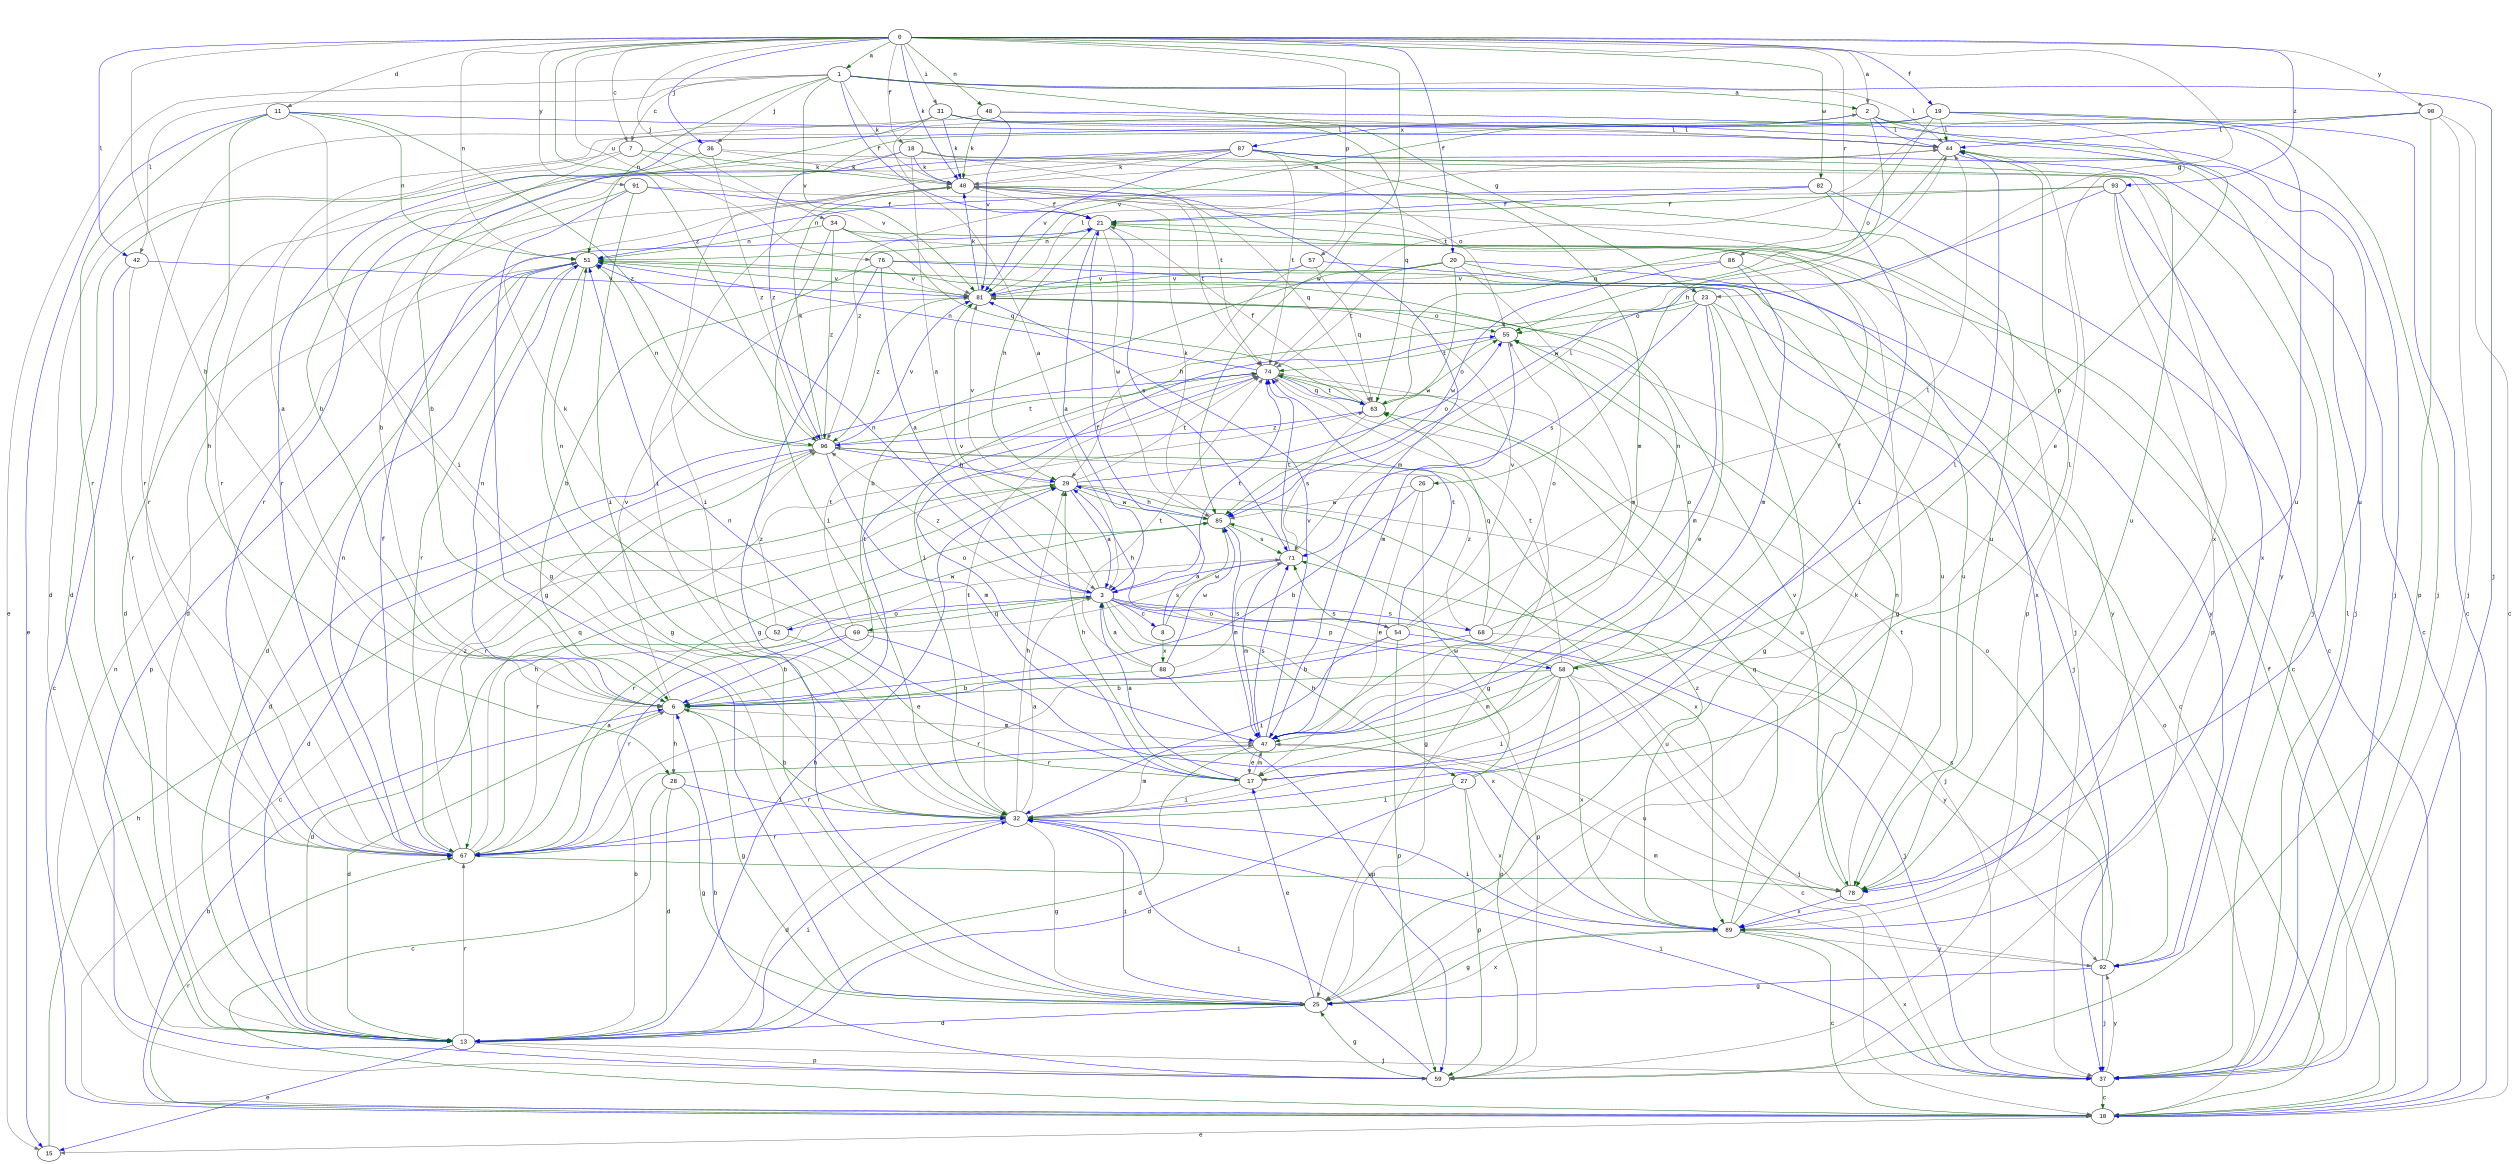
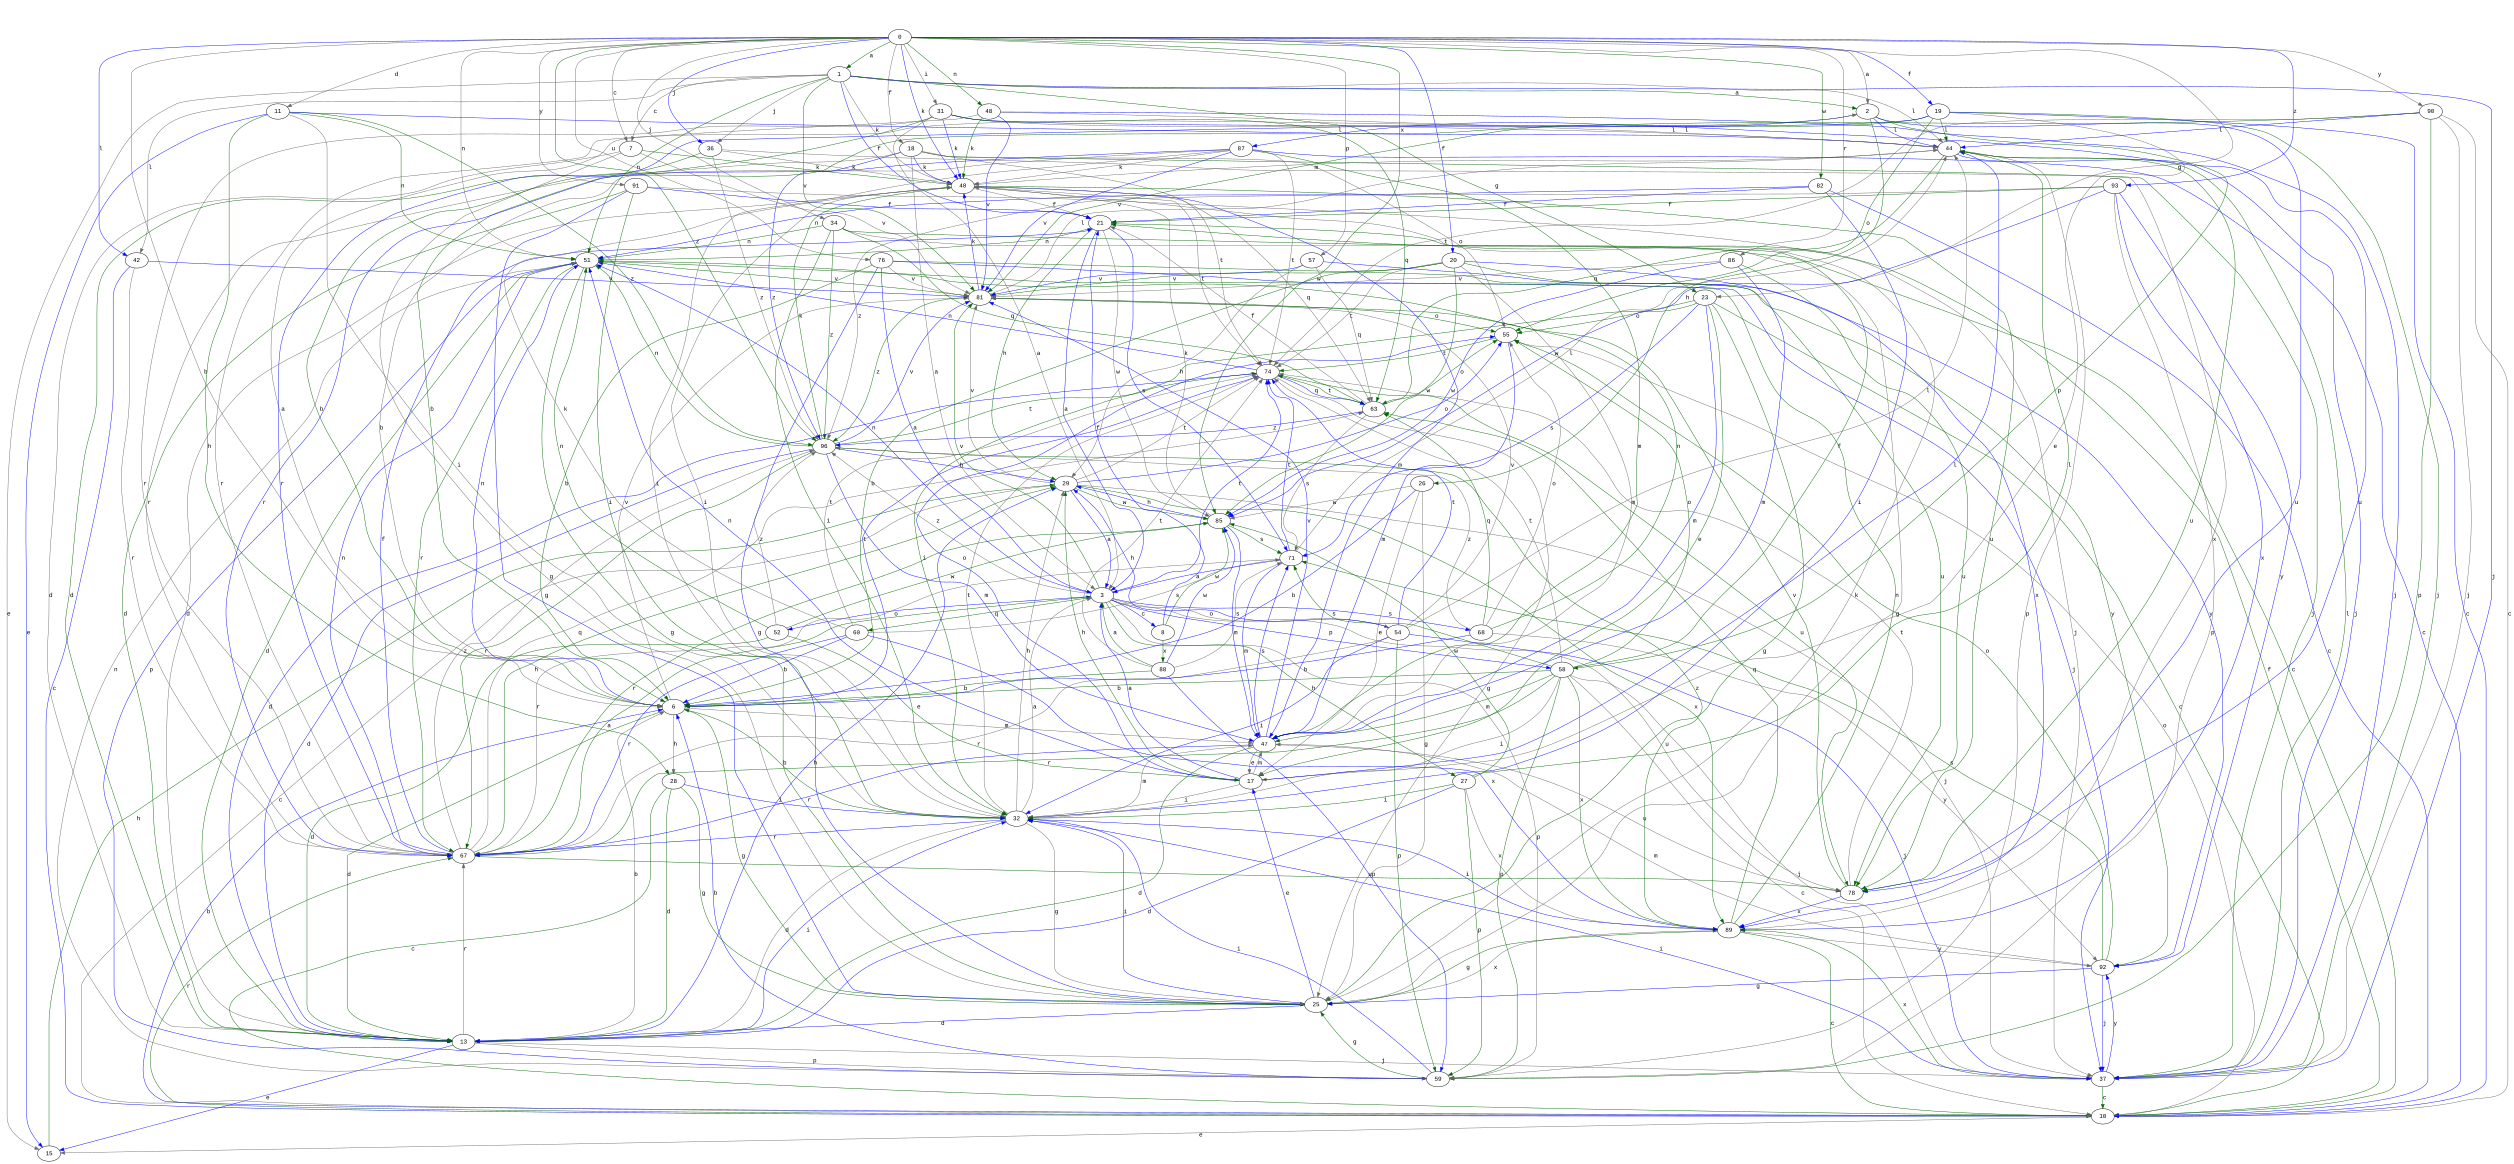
  strict digraph {
    fontname="Liberation Mono"
    node [fontname="Liberation Mono"]
    edge [color=gray40 fontname="Liberation Mono"]
    0
    1
    2
    6
    7
    11
    18
    19
    20
    23
    31
    34
    36
    40
    42
    48
    51
    57
    n19 [label=86]
    76
    82
    85
    90
    91
    93
    96
    n27 [label=15]
    21
    37
    44
    81
    26
    58
    78
    87
    74
    13
    25
    28
    47
    67
    32
    3
    55
    10
    17
    89
    71
    63
    59
    29
    92
    8
    27
    52
    54
    60
    68
    88
    0 -> 1 [color=darkgreen label=a]
    0 -> 2 [label=a]
    0 -> 6 [label=b]
    0 -> 7 [label=c]
    0 -> 11 [label=d]
    0 -> 18 [label=f]
    0 -> 19 [color=blue label=f]
    0 -> 20 [color=blue label=f]
    0 -> 23 [label=g]
    0 -> 31 [label=i]
    0 -> 34 [label=j]
    0 -> 36 [color=blue label=j]
    0 -> 40 [color=blue label=k]
    0 -> 42 [color=blue label=l]
    0 -> 48 [color=darkgreen label=n]
    0 -> 51 [label=n]
    0 -> 57 [label=p]
    0 -> n19 [label=r]
    0 -> 76 [label=u]
    0 -> 82 [color=darkgreen label=w]
    0 -> 85 [color=darkgreen label=w]
    0 -> 90 [label=y]
    0 -> 91 [label=y]
    0 -> 93 [color=blue label=z]
    0 -> 96 [color=darkgreen label=z]
    1 -> 2 [color=darkgreen label=a]
    1 -> 7 [label=c]
    1 -> 23 [color=darkgreen label=g]
    1 -> 36 [label=j]
    1 -> 40 [label=k]
    1 -> 42 [label=l]
    1 -> 51 [color=darkgreen label=n]
    1 -> n27 [label=e]
    1 -> 21 [color=blue label=f]
    1 -> 37 [color=blue label=j]
    1 -> 44 [label=l]
    1 -> 81 [color=darkgreen label=v]
    2 -> 44 [color=blue label=l]
    2 -> 26 [color=darkgreen label=h]
    2 -> 58 [color=darkgreen label=p]
    2 -> 78 [color=blue label=u]
    2 -> 87 [color=blue label=x]
    6 -> 2 [label=a]
    6 -> 51 [color=blue label=n]
    6 -> 81 [label=v]
    6 -> 74 [color=blue label=t]
    6 -> 13 [color=darkgreen label=d]
    6 -> 25 [color=darkgreen label=g]
    6 -> 28 [label=h]
    6 -> 47 [label=m]
    7 -> 40 [color=darkgreen label=k]
    7 -> 81 [label=v]
    7 -> 13 [label=d]
    7 -> 25 [label=g]
    11 -> 51 [color=darkgreen label=n]
    11 -> 96 [color=darkgreen label=z]
    11 -> n27 [color=blue label=e]
    11 -> 44 [color=blue label=l]
    11 -> 28 [color=darkgreen label=h]
-   11 -> 67 [color=darkgreen label=r]
    11 -> 32 [label=i]
    18 -> 40 [color=blue label=k]
    18 -> 96 [color=blue label=z]
    18 -> 37 [color=darkgreen label=j]
    18 -> 74 [label=t]
    18 -> 67 [label=r]
    18 -> 3 [label=a]
    18 -> 55 [label=o]
    19 -> 37 [color=darkgreen label=j]
    19 -> 44 [color=darkgreen label=l]
    19 -> 81 [color=darkgreen label=v]
    19 -> 67 [color=blue label=r]
    19 -> 55 [color=darkgreen label=o]
    19 -> 10 [color=blue label=c]
    19 -> 17 [label=e]
    20 -> 6 [color=darkgreen label=b]
    20 -> 85 [color=darkgreen label=w]
    20 -> 81 [color=darkgreen label=v]
    20 -> 78 [color=darkgreen label=u]
    20 -> 74 [label=t]
    20 -> 47 [label=m]
    20 -> 89 [color=blue label=x]
    23 -> 25 [color=darkgreen label=g]
    23 -> 47 [color=blue label=m]
    23 -> 32 [color=darkgreen label=i]
    23 -> 55 [color=darkgreen label=o]
    23 -> 10 [color=darkgreen label=c]
    23 -> 17 [color=darkgreen label=e]
    23 -> 71 [color=blue label=s]
    31 -> 6 [color=darkgreen label=b]
    31 -> 40 [color=blue label=k]
    31 -> 44 [label=l]
    31 -> 78 [color=blue label=u]
    31 -> 67 [label=r]
    31 -> 3 [label=a]
    31 -> 63 [color=darkgreen label=q]
    34 -> 51 [color=darkgreen label=n]
    34 -> 96 [color=darkgreen label=z]
    34 -> 25 [label=g]
    34 -> 32 [color=darkgreen label=i]
    34 -> 10 [color=darkgreen label=c]
    34 -> 63 [color=darkgreen label=q]
    36 -> 40 [label=k]
    36 -> 96 [label=z]
    36 -> 13 [color=darkgreen label=d]
    36 -> 89 [label=x]
    40 -> 21 [label=f]
    40 -> 78 [color=darkgreen label=u]
    40 -> 74 [label=t]
    40 -> 13 [label=d]
    40 -> 47 [color=blue label=m]
    40 -> 32 [label=i]
    40 -> 63 [label=q]
    42 -> 81 [color=blue label=v]
    42 -> 67 [label=r]
    42 -> 10 [color=blue label=c]
    48 -> 40 [color=darkgreen label=k]
    48 -> 37 [color=blue label=j]
    48 -> 44 [label=l]
    48 -> 81 [color=blue label=v]
    48 -> 67 [label=r]
    51 -> 81 [color=darkgreen label=v]
    51 -> 13 [color=darkgreen label=d]
    51 -> 25 [color=darkgreen label=g]
    51 -> 67 [color=darkgreen label=r]
    51 -> 59 [color=blue label=p]
    57 -> 81 [color=blue label=v]
    57 -> 63 [label=q]
    57 -> 29 [label=h]
    57 -> 92 [color=blue label=y]
    n19 -> 85 [color=blue label=w]
    n19 -> 81 [label=v]
    n19 -> 78 [color=darkgreen label=u]
    n19 -> 47 [color=blue label=m]
    76 -> 6 [color=darkgreen label=b]
    76 -> 37 [color=blue label=j]
    76 -> 81 [label=v]
    76 -> 25 [color=blue label=g]
    76 -> 3 [color=blue label=a]
    76 -> 92 [color=darkgreen label=y]
    82 -> 51 [color=blue label=n]
    82 -> 21 [color=blue label=f]
    82 -> 32 [color=blue label=i]
    82 -> 10 [color=blue label=c]
    85 -> 40 [label=k]
    85 -> 47 [color=blue label=m]
    85 -> 67 [color=darkgreen label=r]
    85 -> 71 [color=darkgreen label=s]
    85 -> 29 [color=blue label=h]
    90 -> 6 [color=darkgreen label=b]
    90 -> 37 [label=j]
    90 -> 44 [color=blue label=l]
    90 -> 74 [label=t]
    90 -> 10 [label=c]
    90 -> 59 [color=darkgreen label=p]
    91 -> 21 [color=blue label=f]
    91 -> 37 [label=j]
    91 -> 13 [color=darkgreen label=d]
    91 -> 25 [color=blue label=g]
    91 -> 32 [color=darkgreen label=i]
    93 -> 85 [color=blue label=w]
    93 -> 96 [label=z]
    93 -> 21 [color=darkgreen label=f]
    93 -> 89 [color=blue label=x]
    93 -> 59 [label=p]
    93 -> 92 [color=blue label=y]
    96 -> 40 [color=darkgreen label=k]
    96 -> 51 [color=darkgreen label=n]
    96 -> 81 [color=blue label=v]
    96 -> 74 [color=darkgreen label=t]
    96 -> 13 [color=blue label=d]
    96 -> 47 [color=blue label=m]
    96 -> 67 [color=darkgreen label=r]
    96 -> 29 [color=blue label=h]
    n27 -> 29 [color=darkgreen label=h]
    21 -> 51 [color=darkgreen label=n]
    21 -> 85 [label=w]
    21 -> 3 [color=blue label=a]
    21 -> 71 [color=blue label=s]
    21 -> 29 [color=darkgreen label=h]
    37 -> 44 [color=darkgreen label=l]
    37 -> 32 [color=blue label=i]
    37 -> 10 [color=darkgreen label=c]
    37 -> 89 [color=darkgreen label=x]
-   37 -> 92 [label=y]
+   37 -> 92 [color=blue label=y]
    44 -> 40 [label=m]
    44 -> 37 [color=blue label=j]
-   87 -> 78 [color=darkgreen label=u]
+   44 -> 78 [color=darkgreen label=u]
    44 -> 63 [color=darkgreen label=q]
    44 -> 59 [label=p]
    81 -> 40 [color=blue label=k]
    81 -> 96 [color=darkgreen label=z]
    81 -> 44 [label=l]
    81 -> 55 [color=darkgreen label=o]
    26 -> 6 [color=blue label=b]
    26 -> 85 [label=w]
    26 -> 25 [label=g]
    26 -> 17 [label=e]
    58 -> 6 [color=darkgreen label=b]
    58 -> 21 [color=darkgreen label=f]
    58 -> 37 [label=j]
    58 -> 74 [label=t]
    58 -> 47 [color=darkgreen label=m]
    58 -> 67 [color=darkgreen label=r]
    58 -> 32 [label=i]
    58 -> 55 [color=darkgreen label=o]
    58 -> 10 [label=c]
    58 -> 89 [color=darkgreen label=x]
    58 -> 71 [color=darkgreen label=s]
    58 -> 59 [color=darkgreen label=p]
    78 -> 81 [color=darkgreen label=v]
    78 -> 74 [label=t]
    78 -> 89 [color=blue label=x]
    87 -> 6 [label=b]
    87 -> 40 [label=k]
    87 -> 81 [color=blue label=v]
    87 -> 74 [label=t]
    87 -> 47 [color=darkgreen label=m]
    87 -> 67 [color=blue label=r]
    87 -> 32 [label=i]
    87 -> 10 [color=blue label=c]
    74 -> 51 [color=blue label=n]
    74 -> 78 [color=darkgreen label=u]
    74 -> 13 [color=blue label=d]
    74 -> 25 [label=g]
    74 -> 63 [color=blue label=q]
    13 -> 6 [label=b]
    13 -> n27 [color=blue label=e]
    13 -> 37 [label=j]
    13 -> 67 [label=r]
    13 -> 32 [color=blue label=i]
    13 -> 59 [label=p]
    13 -> 29 [color=blue label=h]
    25 -> 40 [label=k]
    25 -> 13 [color=blue label=d]
    25 -> 32 [color=blue label=i]
    25 -> 17 [color=blue label=e]
    25 -> 89 [label=x]
    28 -> 13 [color=darkgreen label=d]
    28 -> 25 [color=darkgreen label=g]
    28 -> 32 [color=blue label=i]
    28 -> 10 [color=darkgreen label=c]
    47 -> 81 [color=blue label=v]
    47 -> 78 [label=u]
    47 -> 13 [color=darkgreen label=d]
    47 -> 67 [color=blue label=r]
    47 -> 17 [label=e]
    47 -> 71 [color=blue label=s]
    67 -> 51 [color=blue label=n]
    67 -> 96 [label=z]
    67 -> 21 [color=blue label=f]
    67 -> 78 [color=darkgreen label=u]
    67 -> 3 [color=darkgreen label=a]
    67 -> 63 [label=q]
    67 -> 29 [color=darkgreen label=h]
    32 -> 6 [color=darkgreen label=b]
    32 -> 74 [label=t]
    32 -> 13 [label=d]
    32 -> 25 [label=g]
    32 -> 47 [label=m]
    32 -> 67 [color=blue label=r]
    32 -> 3 [label=a]
    32 -> 29 [label=h]
    3 -> 51 [color=blue label=n]
    3 -> 96 [label=z]
    3 -> 81 [color=darkgreen label=v]
    3 -> 58 [color=blue label=p]
    3 -> 78 [label=u]
    3 -> 74 [color=blue label=t]
    3 -> 59 [label=p]
    3 -> 8 [color=blue label=c]
    3 -> 27 [color=darkgreen label=h]
    3 -> 52 [color=blue label=o]
    3 -> 54 [label=o]
    3 -> 60 [color=darkgreen label=q]
    3 -> 68 [color=blue label=s]
    55 -> 74 [color=darkgreen label=t]
    55 -> 47 [color=blue label=m]
    10 -> 6 [color=blue label=b]
    10 -> n27 [label=e]
    10 -> 21 [color=darkgreen label=f]
    10 -> 67 [color=darkgreen label=r]
    10 -> 55 [label=o]
    17 -> 51 [color=blue label=n]
    17 -> 44 [color=blue label=l]
    17 -> 47 [label=m]
    17 -> 32 [label=i]
    17 -> 3 [color=blue label=a]
    17 -> 55 [color=blue label=o]
    17 -> 29 [color=darkgreen label=h]
    89 -> 51 [color=darkgreen label=n]
    89 -> 96 [color=darkgreen label=z]
    89 -> 25 [color=darkgreen label=g]
    89 -> 32 [color=blue label=i]
    89 -> 10 [color=darkgreen label=c]
    89 -> 63 [color=darkgreen label=q]
    89 -> 92 [label=y]
    71 -> 44 [label=l]
    71 -> 74 [color=blue label=t]
    71 -> 47 [color=blue label=m]
    71 -> 67 [label=r]
    71 -> 3 [color=blue label=a]
    63 -> 96 [color=blue label=z]
    63 -> 21 [label=f]
    63 -> 74 [color=darkgreen label=t]
    63 -> 55 [color=darkgreen label=o]
    63 -> 71 [label=s]
    59 -> 6 [color=blue label=b]
    59 -> 51 [label=n]
    59 -> 25 [color=darkgreen label=g]
    59 -> 32 [color=blue label=i]
    29 -> 85 [color=darkgreen label=w]
    29 -> 37 [label=j]
    29 -> 81 [label=v]
    29 -> 74 [label=t]
    29 -> 3 [color=blue label=a]
    29 -> 55 [color=blue label=o]
    29 -> 10 [label=c]
    29 -> 89 [color=darkgreen label=x]
    92 -> 37 [color=blue label=j]
    92 -> 25 [color=blue label=g]
    92 -> 47 [label=m]
    92 -> 55 [color=darkgreen label=o]
    92 -> 71 [color=darkgreen label=s]
    8 -> 85 [color=darkgreen label=w]
    8 -> 21 [color=blue label=f]
    8 -> 88 [color=darkgreen label=x]
    27 -> 85 [color=darkgreen label=w]
    27 -> 44 [color=darkgreen label=l]
    27 -> 13 [color=blue label=d]
    27 -> 32 [color=darkgreen label=i]
    27 -> 89 [label=x]
    27 -> 59 [color=darkgreen label=p]
    52 -> 51 [color=darkgreen label=n]
    52 -> 85 [color=darkgreen label=w]
    52 -> 96 [label=z]
    52 -> 13 [color=darkgreen label=d]
    52 -> 17 [color=darkgreen label=e]
    54 -> 37 [color=blue label=j]
    54 -> 44 [label=l]
    54 -> 81 [label=v]
    54 -> 74 [color=blue label=t]
    54 -> 67 [label=r]
    54 -> 32 [color=blue label=i]
    54 -> 59 [color=darkgreen label=p]
    54 -> 29 [color=blue label=h]
    60 -> 6 [color=blue label=b]
    60 -> 40 [label=k]
    60 -> 74 [label=t]
    60 -> 67 [color=blue label=r]
    60 -> 89 [color=blue label=x]
    60 -> 71 [label=s]
    68 -> 6 [color=blue label=b]
    68 -> 51 [color=darkgreen label=n]
    68 -> 96 [label=z]
    68 -> 55 [label=o]
    68 -> 63 [color=darkgreen label=q]
    68 -> 92 [label=y]
    88 -> 6 [color=darkgreen label=b]
    88 -> 85 [color=blue label=w]
    88 -> 74 [label=t]
    88 -> 3 [color=darkgreen label=a]
    88 -> 71 [label=s]
    88 -> 59 [color=blue label=p]
  }
